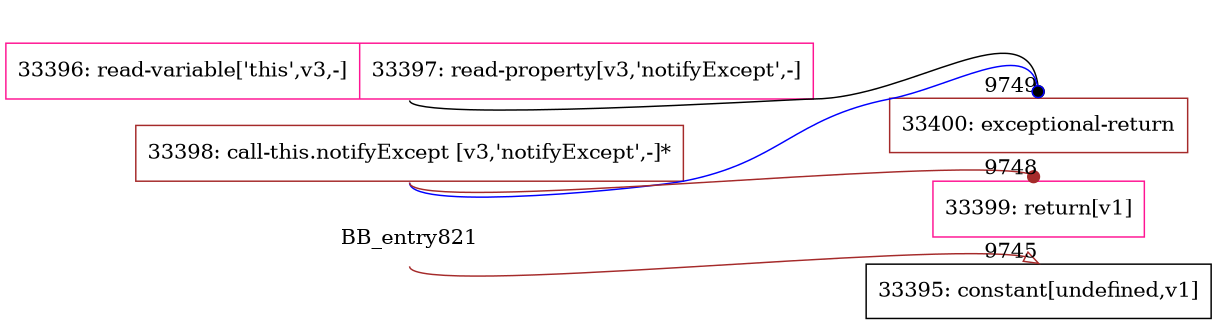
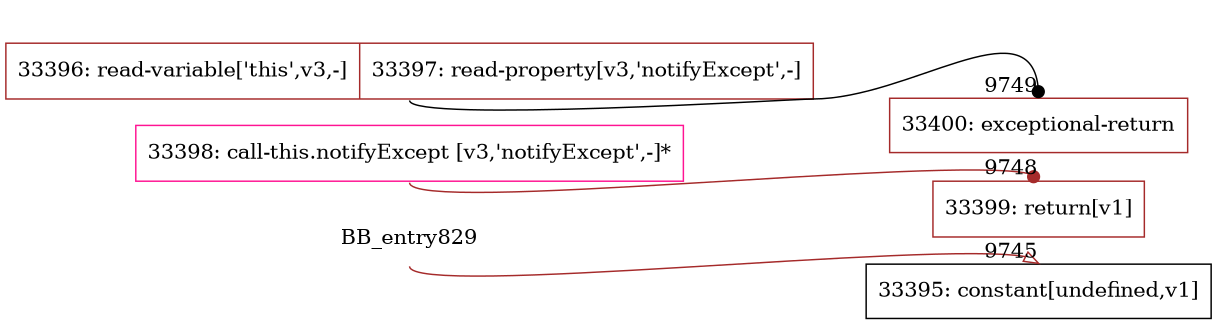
  digraph {
    rankdir=LR
    node [color=brown shape=record]
    edge [arrowhead=dot color=brown headport=n tailport=s]
-   BB_entry829 [color=gray40 shape=none label=BB_entry821]
+   BB_entry829 [color=gray40 shape=none]
    n2 [color=black label="{33395: constant[undefined,v1]}"]
-   n3 [color=deeppink label="{33396: read-variable['this',v3,-]|33397: read-property[v3,'notifyExcept',-]}"]
+   n3 [label="{33396: read-variable['this',v3,-]|33397: read-property[v3,'notifyExcept',-]}"]
    n4 [label="{33400: exceptional-return}"]
-   n5 [label="{33398: call-this.notifyExcept [v3,'notifyExcept',-]*}"]
-   n6 [color=deeppink label="{33399: return[v1]}"]
+   n5 [color=deeppink label="{33398: call-this.notifyExcept [v3,'notifyExcept',-]*}"]
+   n6 [label="{33399: return[v1]}"]
    BB_entry829 -> n2 [arrowhead=onormal headlabel="    9745"]
    n3 -> n4 [color=black headlabel="      9749"]
-   n5 -> n4 [arrowhead=odot color=blue]
    n5 -> n6 [headlabel="      9748"]
  }
